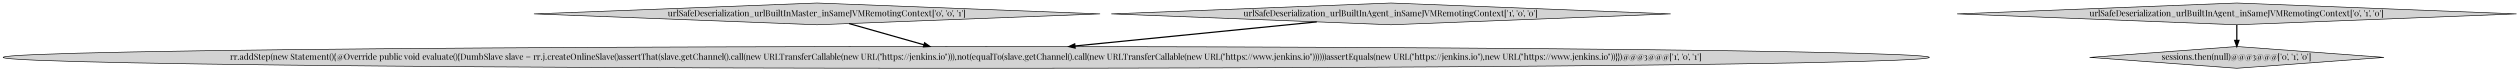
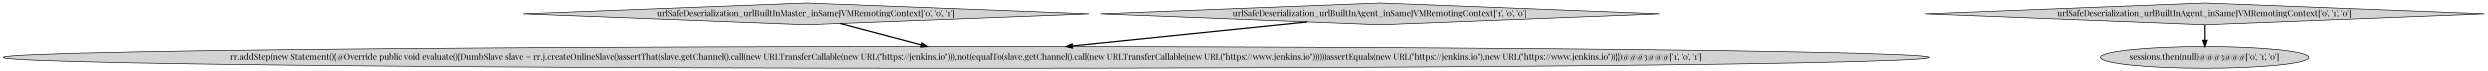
  digraph {
    fontname="Playfair Display"
    node [fillcolor=lightgray shape=diamond style=filled fontname="Playfair Display"]
    edge [style=bold fontname="Playfair Display"]
    n1 [label="urlSafeDeserialization_urlBuiltInMaster_inSameJVMRemotingContext['0', '0', '1']"]
    n2 [label="rr.addStep(new Statement(){@Override public void evaluate(){DumbSlave slave = rr.j.createOnlineSlave()assertThat(slave.getChannel().call(new URLTransferCallable(new URL(\"https://jenkins.io\"))),not(equalTo(slave.getChannel().call(new URLTransferCallable(new URL(\"https://www.jenkins.io\"))))))assertEquals(new URL(\"https://jenkins.io\"),new URL(\"https://www.jenkins.io\"))}})@@@3@@@['1', '0', '1']" shape=ellipse]
    n3 [label="urlSafeDeserialization_urlBuiltInAgent_inSameJVMRemotingContext['0', '1', '0']"]
-   n4 [label="sessions.then(null)@@@3@@@['0', '1', '0']"]
+   n4 [label="sessions.then(null)@@@3@@@['0', '1', '0']" shape=ellipse]
    n5 [label="urlSafeDeserialization_urlBuiltInAgent_inSameJVMRemotingContext['1', '0', '0']"]
    n1 -> n2
    n3 -> n4
    n5 -> n2
  }
